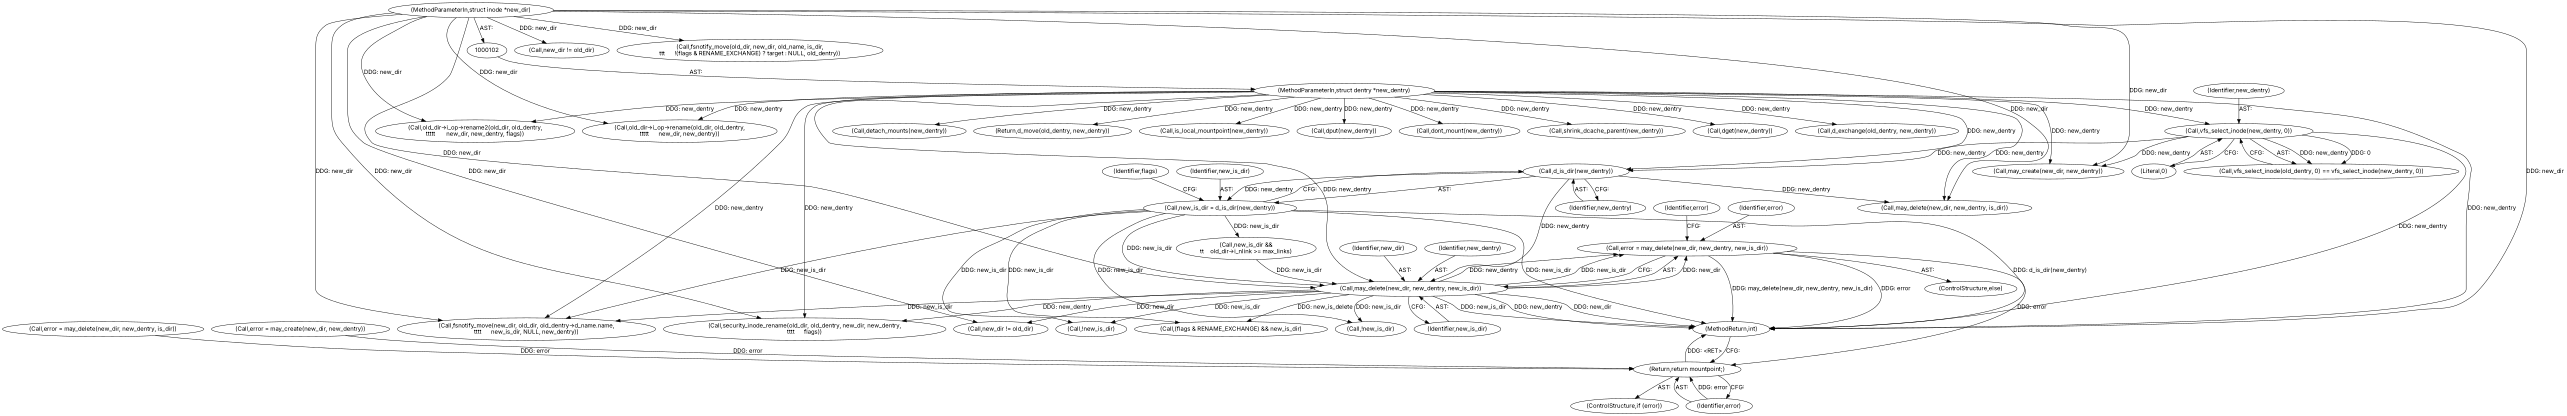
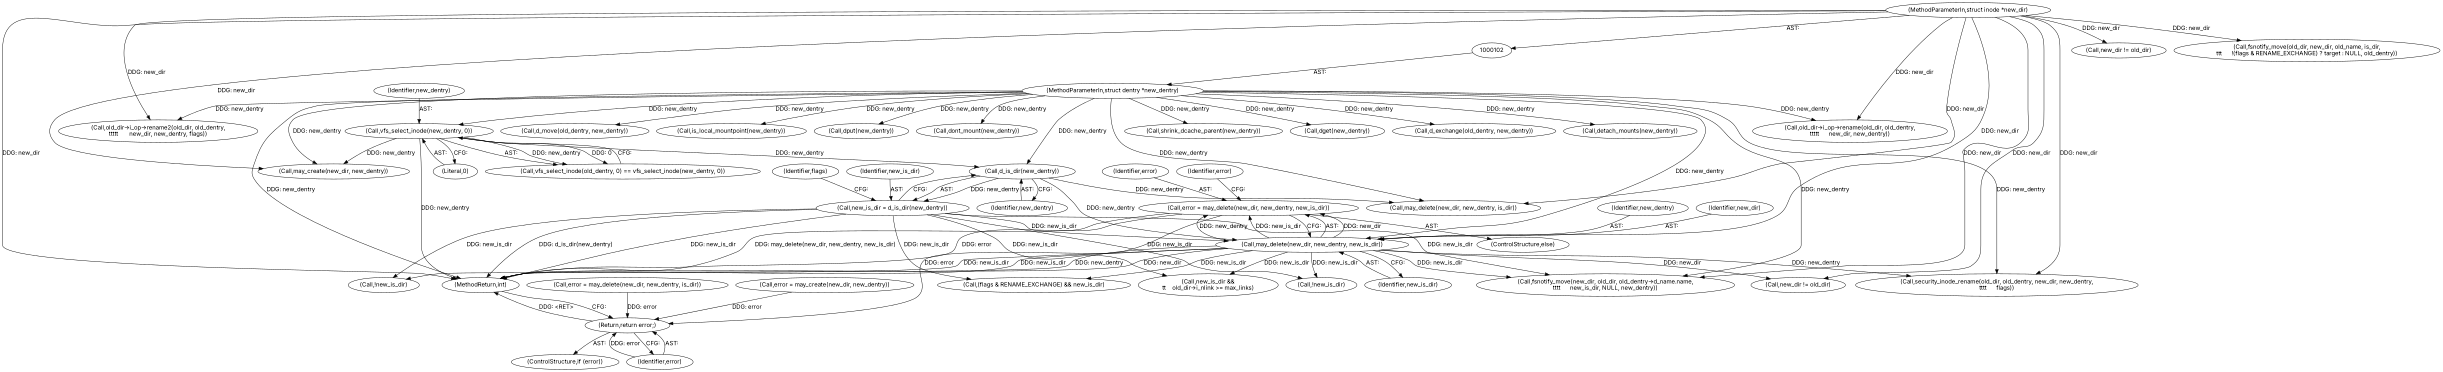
  digraph {
    fontname=Inter
    node [fontname=Inter]
    edge [fontname=Inter]
    n1 [label="(Call,error = may_delete(new_dir, new_dentry, new_is_dir))"]
    n2 [label="(Call,may_delete(new_dir, new_dentry, new_is_dir))"]
-   n3 [label="(Return,return mountpoint;)"]
+   n3 [label="(Return,return error;)"]
    n4 [label="(MethodReturn,int)"]
    n5 [label="(ControlStructure,else)"]
    n6 [label="(Identifier,new_is_dir)"]
    n7 [label="(Call,new_is_dir &&\n\t\t    old_dir->i_nlink >= max_links)"]
    n8 [label="(Call,fsnotify_move(new_dir, old_dir, old_dentry->d_name.name,\n\t\t\t\t      new_is_dir, NULL, new_dentry))"]
    n9 [label="(Call,new_dir != old_dir)"]
    n10 [label="(Call,security_inode_rename(old_dir, old_dentry, new_dir, new_dentry,\n\t\t\t\t      flags))"]
    n11 [label="(Call,!new_is_dir)"]
    n12 [label="(Call,(flags & RENAME_EXCHANGE) && new_is_dir)"]
    n13 [label="(Call,!new_is_dir)"]
    n14 [label="(ControlStructure,if (error))"]
    n15 [label="(Identifier,error)"]
    n16 [label="(MethodParameterIn,struct inode *new_dir)"]
    n17 [label="(Call,old_dir->i_op->rename2(old_dir, old_dentry,\n\t\t\t\t\t       new_dir, new_dentry, flags))"]
    n18 [label="(Call,old_dir->i_op->rename(old_dir, old_dentry,\n\t\t\t\t\t      new_dir, new_dentry))"]
    n19 [label="(Call,new_dir != old_dir)"]
    n20 [label="(Call,fsnotify_move(old_dir, new_dir, old_name, is_dir,\n\t\t\t      !(flags & RENAME_EXCHANGE) ? target : NULL, old_dentry))"]
    n21 [label="(Call,may_create(new_dir, new_dentry))"]
    n22 [label="(Call,may_delete(new_dir, new_dentry, is_dir))"]
    1000102
    n24 [label="(MethodParameterIn,struct dentry *new_dentry)"]
    n25 [label="(Call,d_is_dir(new_dentry))"]
    n26 [label="(Call,new_is_dir = d_is_dir(new_dentry))"]
    n27 [label="(Identifier,new_dentry)"]
    n28 [label="(Call,vfs_select_inode(new_dentry, 0))"]
    n29 [label="(Call,vfs_select_inode(old_dentry, 0) == vfs_select_inode(new_dentry, 0))"]
    n30 [label="(Literal,0)"]
    n31 [label="(Call,detach_mounts(new_dentry))"]
-   n32 [label="(Return,d_move(old_dentry, new_dentry))"]
+   n32 [label="(Call,d_move(old_dentry, new_dentry))"]
    n33 [label="(Call,is_local_mountpoint(new_dentry))"]
    n34 [label="(Call,dput(new_dentry))"]
    n35 [label="(Call,dont_mount(new_dentry))"]
    n36 [label="(Call,shrink_dcache_parent(new_dentry))"]
    n37 [label="(Call,dget(new_dentry))"]
    n38 [label="(Call,d_exchange(old_dentry, new_dentry))"]
    n39 [label="(Identifier,error)"]
    n40 [label="(Identifier,flags)"]
    n41 [label="(Identifier,new_is_dir)"]
    n42 [label="(Identifier,new_dir)"]
    n43 [label="(Identifier,new_dentry)"]
    n44 [label="(Identifier,error)"]
    n45 [label="(Identifier,new_dentry)"]
    n46 [label="(Call,error = may_delete(new_dir, new_dentry, is_dir))"]
    n47 [label="(Call,error = may_create(new_dir, new_dentry))"]
    n1 -> n2 [label="CFG: "]
    n1 -> n3 [label="DDG: error"]
    n1 -> n4 [label="DDG: may_delete(new_dir, new_dentry, new_is_dir)"]
    n1 -> n4 [label="DDG: error"]
    n1 -> n5 [label="AST: "]
    n2 -> n1 [label="AST: "]
    n2 -> n1 [label="DDG: new_dir"]
    n2 -> n1 [label="DDG: new_dentry"]
    n2 -> n1 [label="DDG: new_is_dir"]
    n2 -> n4 [label="DDG: new_dir"]
    n2 -> n4 [label="DDG: new_is_dir"]
    n2 -> n4 [label="DDG: new_dentry"]
    n2 -> n6 [label="CFG: "]
-   n7 -> n2 [label="DDG: new_is_dir"]
+   n2 -> n7 [label="DDG: new_is_dir"]
    n2 -> n8 [label="DDG: new_is_dir"]
    n2 -> n9 [label="DDG: new_dir"]
    n2 -> n10 [label="DDG: new_dentry"]
    n2 -> n11 [label="DDG: new_is_dir"]
-   n2 -> n12 [label="DDG: new_is_delete"]
+   n2 -> n12 [label="DDG: new_is_dir"]
    n2 -> n13 [label="DDG: new_is_dir"]
    n3 -> n4 [label="DDG: <RET>"]
    n3 -> n14 [label="AST: "]
    n3 -> n15 [label="CFG: "]
    n4 -> n3 [label="CFG: "]
    n6 -> n2 [label="AST: "]
    n15 -> n3 [label="AST: "]
    n15 -> n3 [label="DDG: error"]
    n16 -> n2 [label="DDG: new_dir"]
    n16 -> n4 [label="DDG: new_dir"]
    n16 -> n8 [label="DDG: new_dir"]
    n16 -> n9 [label="DDG: new_dir"]
    n16 -> n10 [label="DDG: new_dir"]
    n16 -> n17 [label="DDG: new_dir"]
    n16 -> n18 [label="DDG: new_dir"]
    n16 -> n19 [label="DDG: new_dir"]
    n16 -> n20 [label="DDG: new_dir"]
    n16 -> n21 [label="DDG: new_dir"]
    n16 -> n22 [label="DDG: new_dir"]
    n16 -> 1000102 [label="AST: "]
    1000102 -> n24 [label="AST: "]
    n24 -> n2 [label="DDG: new_dentry"]
    n24 -> n4 [label="DDG: new_dentry"]
    n24 -> n8 [label="DDG: new_dentry"]
    n24 -> n10 [label="DDG: new_dentry"]
    n24 -> n17 [label="DDG: new_dentry"]
    n24 -> n18 [label="DDG: new_dentry"]
    n24 -> n21 [label="DDG: new_dentry"]
    n24 -> n22 [label="DDG: new_dentry"]
    n24 -> n25 [label="DDG: new_dentry"]
    n24 -> n28 [label="DDG: new_dentry"]
    n24 -> n31 [label="DDG: new_dentry"]
    n24 -> n32 [label="DDG: new_dentry"]
    n24 -> n33 [label="DDG: new_dentry"]
    n24 -> n34 [label="DDG: new_dentry"]
    n24 -> n35 [label="DDG: new_dentry"]
    n24 -> n36 [label="DDG: new_dentry"]
    n24 -> n37 [label="DDG: new_dentry"]
    n24 -> n38 [label="DDG: new_dentry"]
    n25 -> n2 [label="DDG: new_dentry"]
    n25 -> n22 [label="DDG: new_dentry"]
    n25 -> n26 [label="AST: "]
    n25 -> n26 [label="DDG: new_dentry"]
    n25 -> n27 [label="CFG: "]
    n26 -> n2 [label="DDG: new_is_dir"]
    n26 -> n4 [label="DDG: new_is_dir"]
    n26 -> n4 [label="DDG: d_is_dir(new_dentry)"]
    n26 -> n7 [label="DDG: new_is_dir"]
    n26 -> n8 [label="DDG: new_is_dir"]
    n26 -> n11 [label="DDG: new_is_dir"]
    n26 -> n12 [label="DDG: new_is_dir"]
    n26 -> n13 [label="DDG: new_is_dir"]
    n26 -> n25 [label="CFG: "]
    n27 -> n25 [label="AST: "]
    n28 -> n4 [label="DDG: new_dentry"]
    n28 -> n21 [label="DDG: new_dentry"]
    n28 -> n25 [label="DDG: new_dentry"]
    n28 -> n29 [label="AST: "]
    n28 -> n29 [label="DDG: new_dentry"]
    n28 -> n29 [label="DDG: 0"]
    n28 -> n30 [label="CFG: "]
    n29 -> n28 [label="CFG: "]
    n30 -> n28 [label="AST: "]
    n39 -> n1 [label="AST: "]
    n40 -> n26 [label="CFG: "]
    n41 -> n26 [label="AST: "]
    n42 -> n2 [label="AST: "]
    n43 -> n2 [label="AST: "]
    n44 -> n1 [label="CFG: "]
    n45 -> n28 [label="AST: "]
    n46 -> n3 [label="DDG: error"]
    n47 -> n3 [label="DDG: error"]
  }
